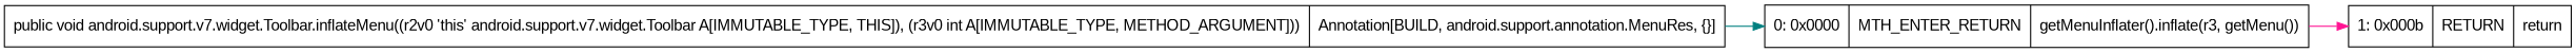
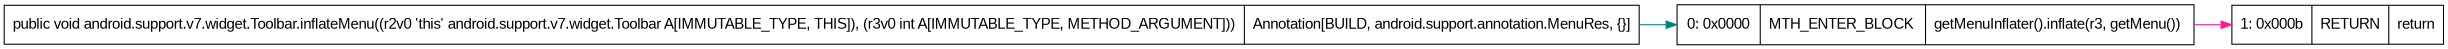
  digraph {
    rankdir=LR
    fontname="Liberation Sans"
    node [shape=record fontname="Liberation Sans"]
    edge [fontname="Liberation Sans"]
-   n1 [label="{0\:\ 0x0000|MTH_ENTER_RETURN\l|getMenuInflater().inflate(r3, getMenu())\l}"]
+   n1 [label="{0\:\ 0x0000|MTH_ENTER_BLOCK\l|getMenuInflater().inflate(r3, getMenu())\l}"]
    n2 [label="{1\:\ 0x000b|RETURN\l|return\l}"]
    n3 [label="{public void android.support.v7.widget.Toolbar.inflateMenu((r2v0 'this' android.support.v7.widget.Toolbar A[IMMUTABLE_TYPE, THIS]), (r3v0 int A[IMMUTABLE_TYPE, METHOD_ARGUMENT]))  | Annotation[BUILD, android.support.annotation.MenuRes, \{\}]\l}"]
    n1 -> n2 [color=deeppink]
    n3 -> n1 [color=teal]
  }
